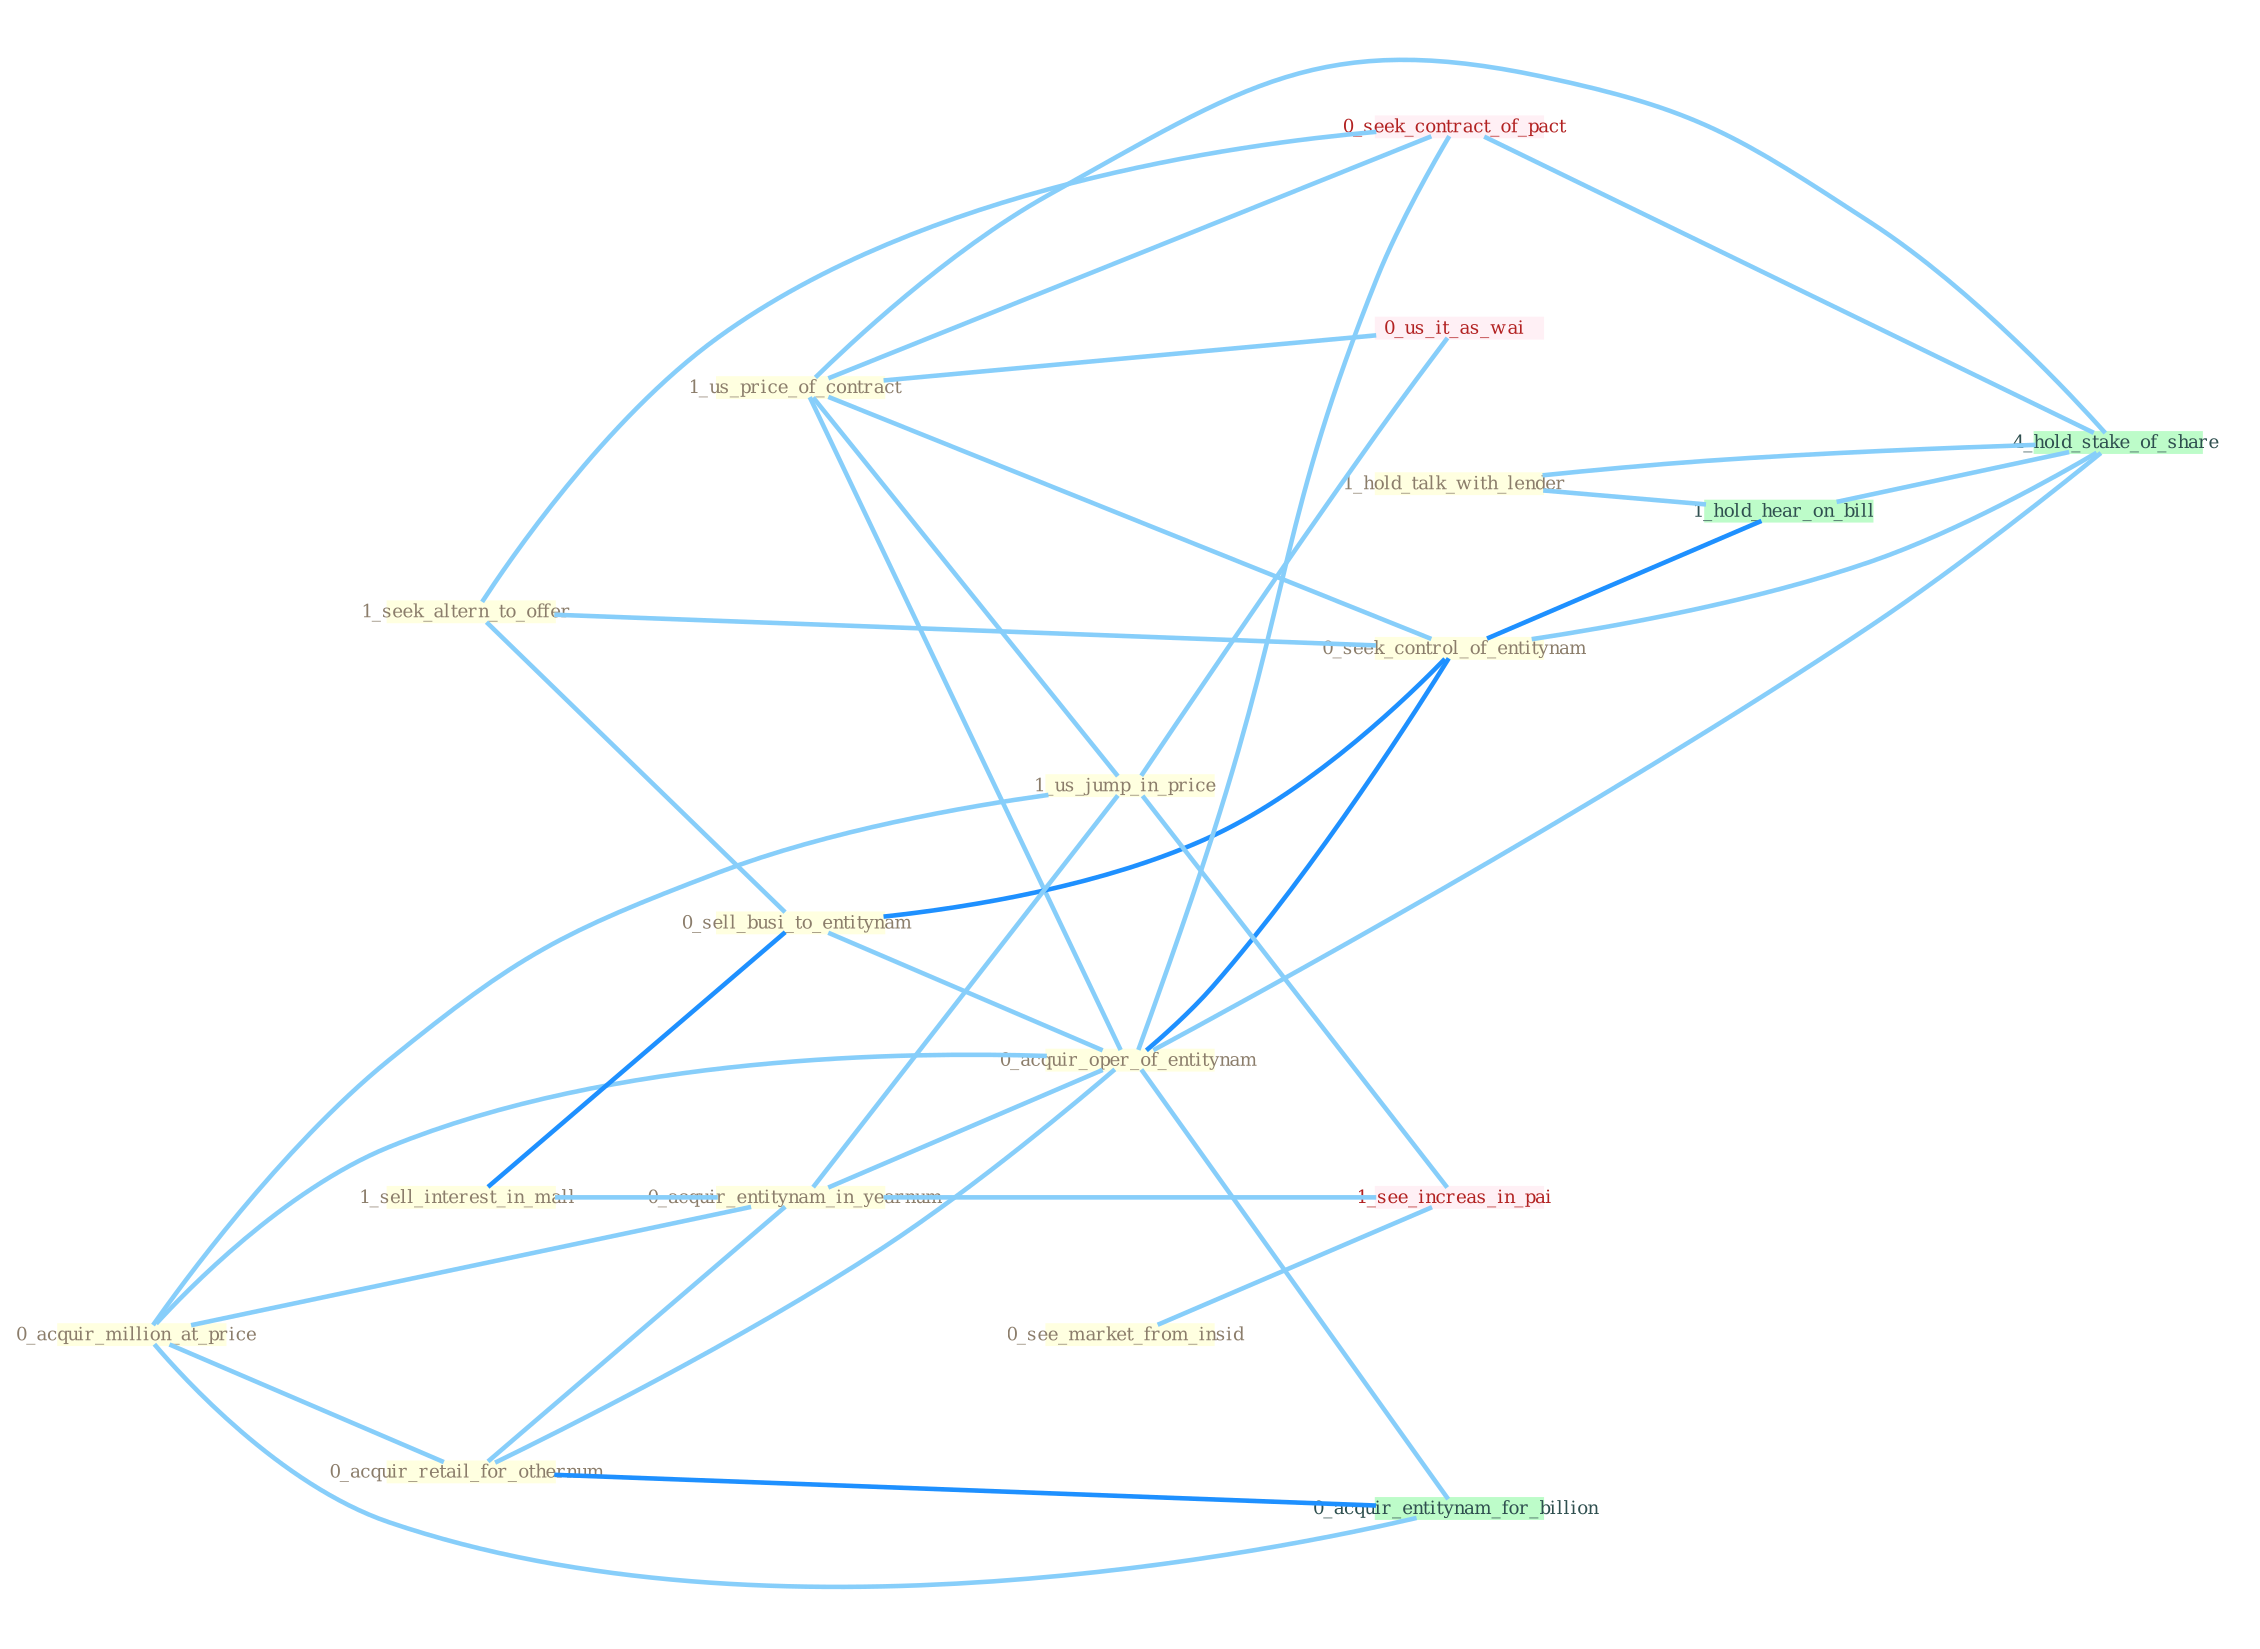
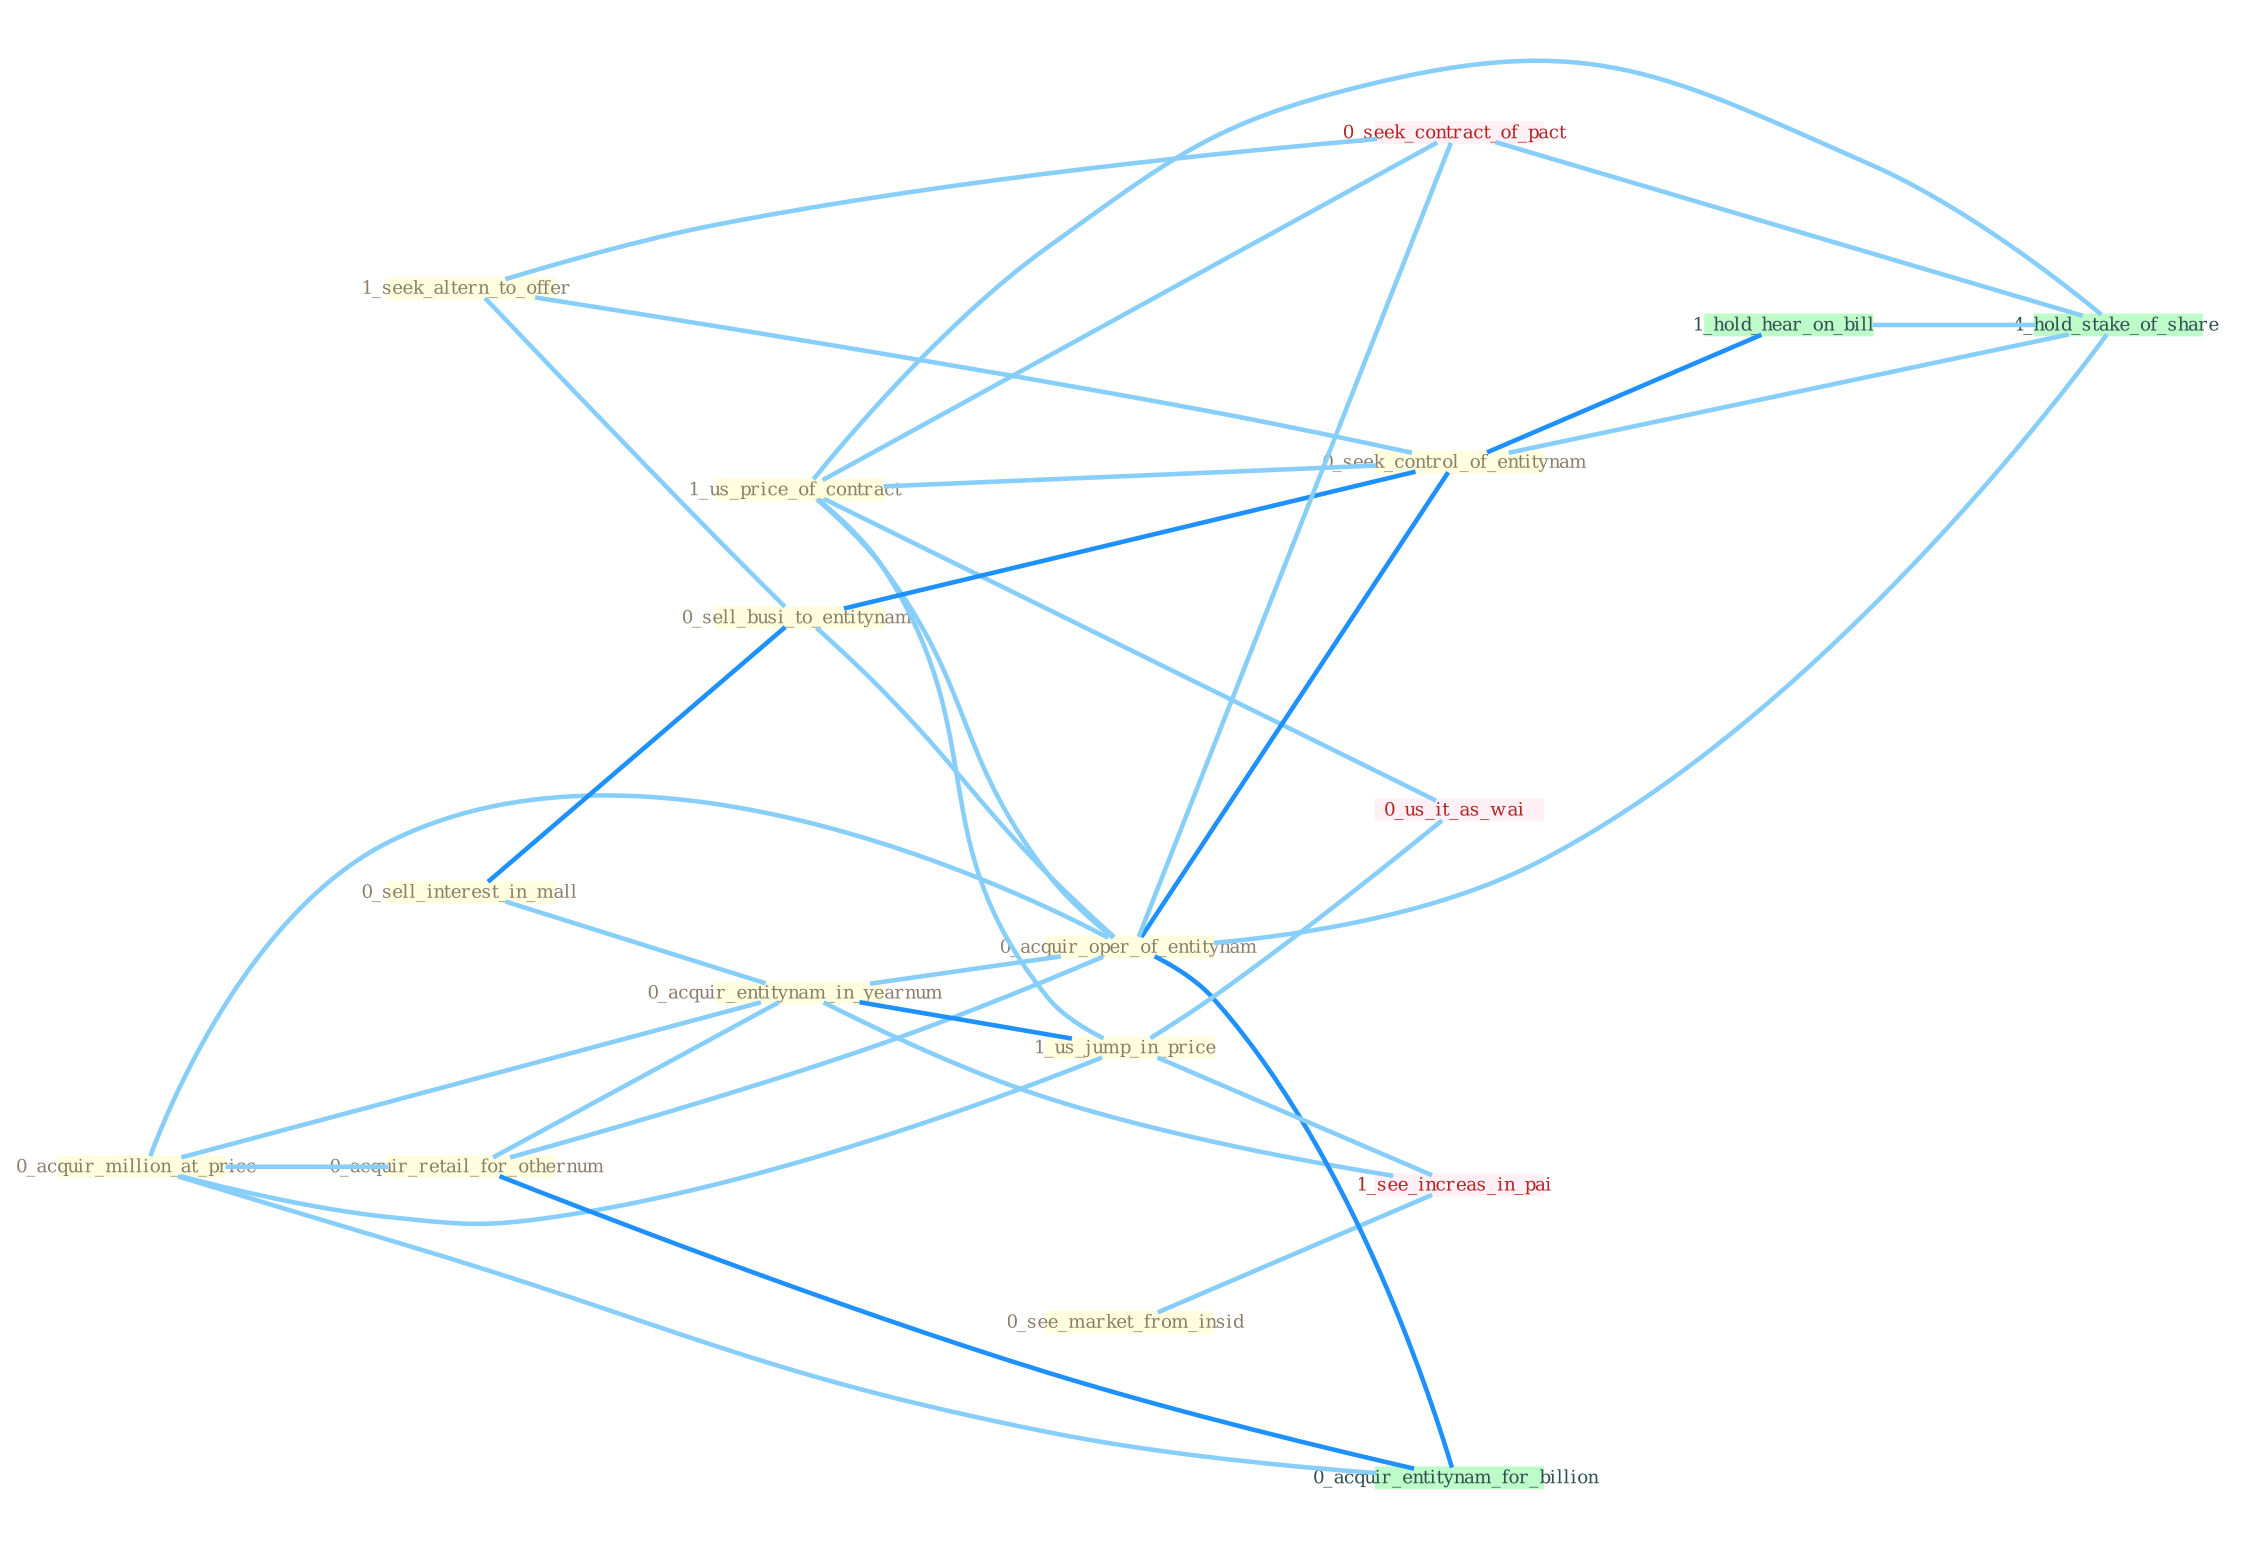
  graph {
    rankdir=LR
    node [color="#ffffe0" fixedsize=true fontcolor="#8b7d6b" fontsize=4 shape=polygon style=filled]
    edge [color="#87cefa" w=1]
    "1_seek_altern_to_offer " [height=.06 width=.5]
-   "1_hold_talk_with_lender " [height=.06 width=.5]
    "0_acquir_million_at_price " [height=.06 width=.5]
-   "1_sell_interest_in_mall " [height=.06 width=.5]
+   "1_sell_interest_in_mall " [height=.06 width=.5 label="0_sell_interest_in_mall"]
    "1_us_price_of_contract " [height=.06 width=.5]
    "0_sell_busi_to_entitynam " [height=.06 width=.5]
    "0_see_market_from_insid " [height=.06 width=.5]
    "0_acquir_retail_for_othernum " [height=.06 width=.5]
    "0_acquir_entitynam_in_yearnum " [height=.06 width=.5]
    n10 [height=.06 label="0_acquir_oper_of_entitynam" width=.5]
    "0_seek_control_of_entitynam " [height=.06 width=.5]
    "1_us_jump_in_price " [height=.06 width=.5]
    "0_seek_contract_of_pact " [color="#fff0f5" fontcolor="#b22222" height=.06 width=.5]
    "0_us_it_as_wai " [color="#fff0f5" fontcolor="#b22222" height=.06 width=.5]
    "1_see_increas_in_pai " [color="#fff0f5" fontcolor="#b22222" height=.06 width=.5]
    "1_hold_hear_on_bill " [color="#BDFCC9" fontcolor="#2f4f4f" height=.06 width=.5]
    n17 [color="#BDFCC9" fontcolor="#2f4f4f" height=.06 label="4_hold_stake_of_share" width=.5]
    "0_acquir_entitynam_for_billion " [color="#BDFCC9" fontcolor="#2f4f4f" height=.06 width=.5]
    subgraph sub_1 {
      "1_seek_altern_to_offer "
-     "1_hold_talk_with_lender "
      "0_acquir_million_at_price "
      "1_sell_interest_in_mall "
      "1_us_price_of_contract "
      "0_sell_busi_to_entitynam "
      "0_see_market_from_insid "
      "0_acquir_retail_for_othernum "
      "0_acquir_entitynam_in_yearnum "
      n10
      "0_seek_control_of_entitynam "
      "1_us_jump_in_price "
    }
    subgraph sub_2 {
      "0_seek_contract_of_pact "
      "0_us_it_as_wai "
      "1_see_increas_in_pai "
    }
    "1_seek_altern_to_offer " -- "0_sell_busi_to_entitynam "
    "1_seek_altern_to_offer " -- "0_seek_control_of_entitynam "
    "1_seek_altern_to_offer " -- "0_seek_contract_of_pact "
-   "1_hold_talk_with_lender " -- "1_hold_hear_on_bill "
-   "1_hold_talk_with_lender " -- n17
    "0_acquir_million_at_price " -- "0_acquir_retail_for_othernum "
    "0_acquir_million_at_price " -- "0_acquir_entitynam_in_yearnum "
    "0_acquir_million_at_price " -- n10
    "0_acquir_million_at_price " -- "1_us_jump_in_price "
    "0_acquir_million_at_price " -- "0_acquir_entitynam_for_billion "
    "1_sell_interest_in_mall " -- "0_sell_busi_to_entitynam " [color="#1e90ff"]
    "1_sell_interest_in_mall " -- "0_acquir_entitynam_in_yearnum "
    "1_us_price_of_contract " -- n10
    "1_us_price_of_contract " -- "0_seek_control_of_entitynam "
    "1_us_price_of_contract " -- "1_us_jump_in_price "
    "1_us_price_of_contract " -- "0_seek_contract_of_pact "
    "1_us_price_of_contract " -- "0_us_it_as_wai "
    "1_us_price_of_contract " -- n17
    "0_sell_busi_to_entitynam " -- n10
    "0_sell_busi_to_entitynam " -- "0_seek_control_of_entitynam " [color="#1e90ff"]
    "0_see_market_from_insid " -- "1_see_increas_in_pai "
    "0_acquir_retail_for_othernum " -- "0_acquir_entitynam_in_yearnum "
    "0_acquir_retail_for_othernum " -- n10
    "0_acquir_retail_for_othernum " -- "0_acquir_entitynam_for_billion " [color="#1e90ff" w=2]
    "0_acquir_entitynam_in_yearnum " -- n10
-   "0_acquir_entitynam_in_yearnum " -- "1_us_jump_in_price "
+   "0_acquir_entitynam_in_yearnum " -- "1_us_jump_in_price " [color="#1e90ff"]
    "0_acquir_entitynam_in_yearnum " -- "1_see_increas_in_pai "
    n10 -- "0_seek_control_of_entitynam " [color="#1e90ff" w=2]
    n10 -- "0_seek_contract_of_pact "
    n10 -- n17
-   n10 -- "0_acquir_entitynam_for_billion "
+   n10 -- "0_acquir_entitynam_for_billion " [color="#1e90ff"]
    "0_seek_control_of_entitynam " -- "1_hold_hear_on_bill " [color="#1e90ff" w=2]
    "0_seek_control_of_entitynam " -- n17
    "1_us_jump_in_price " -- "0_us_it_as_wai "
    "1_us_jump_in_price " -- "1_see_increas_in_pai "
    "0_seek_contract_of_pact " -- n17
    "1_hold_hear_on_bill " -- n17
  }
